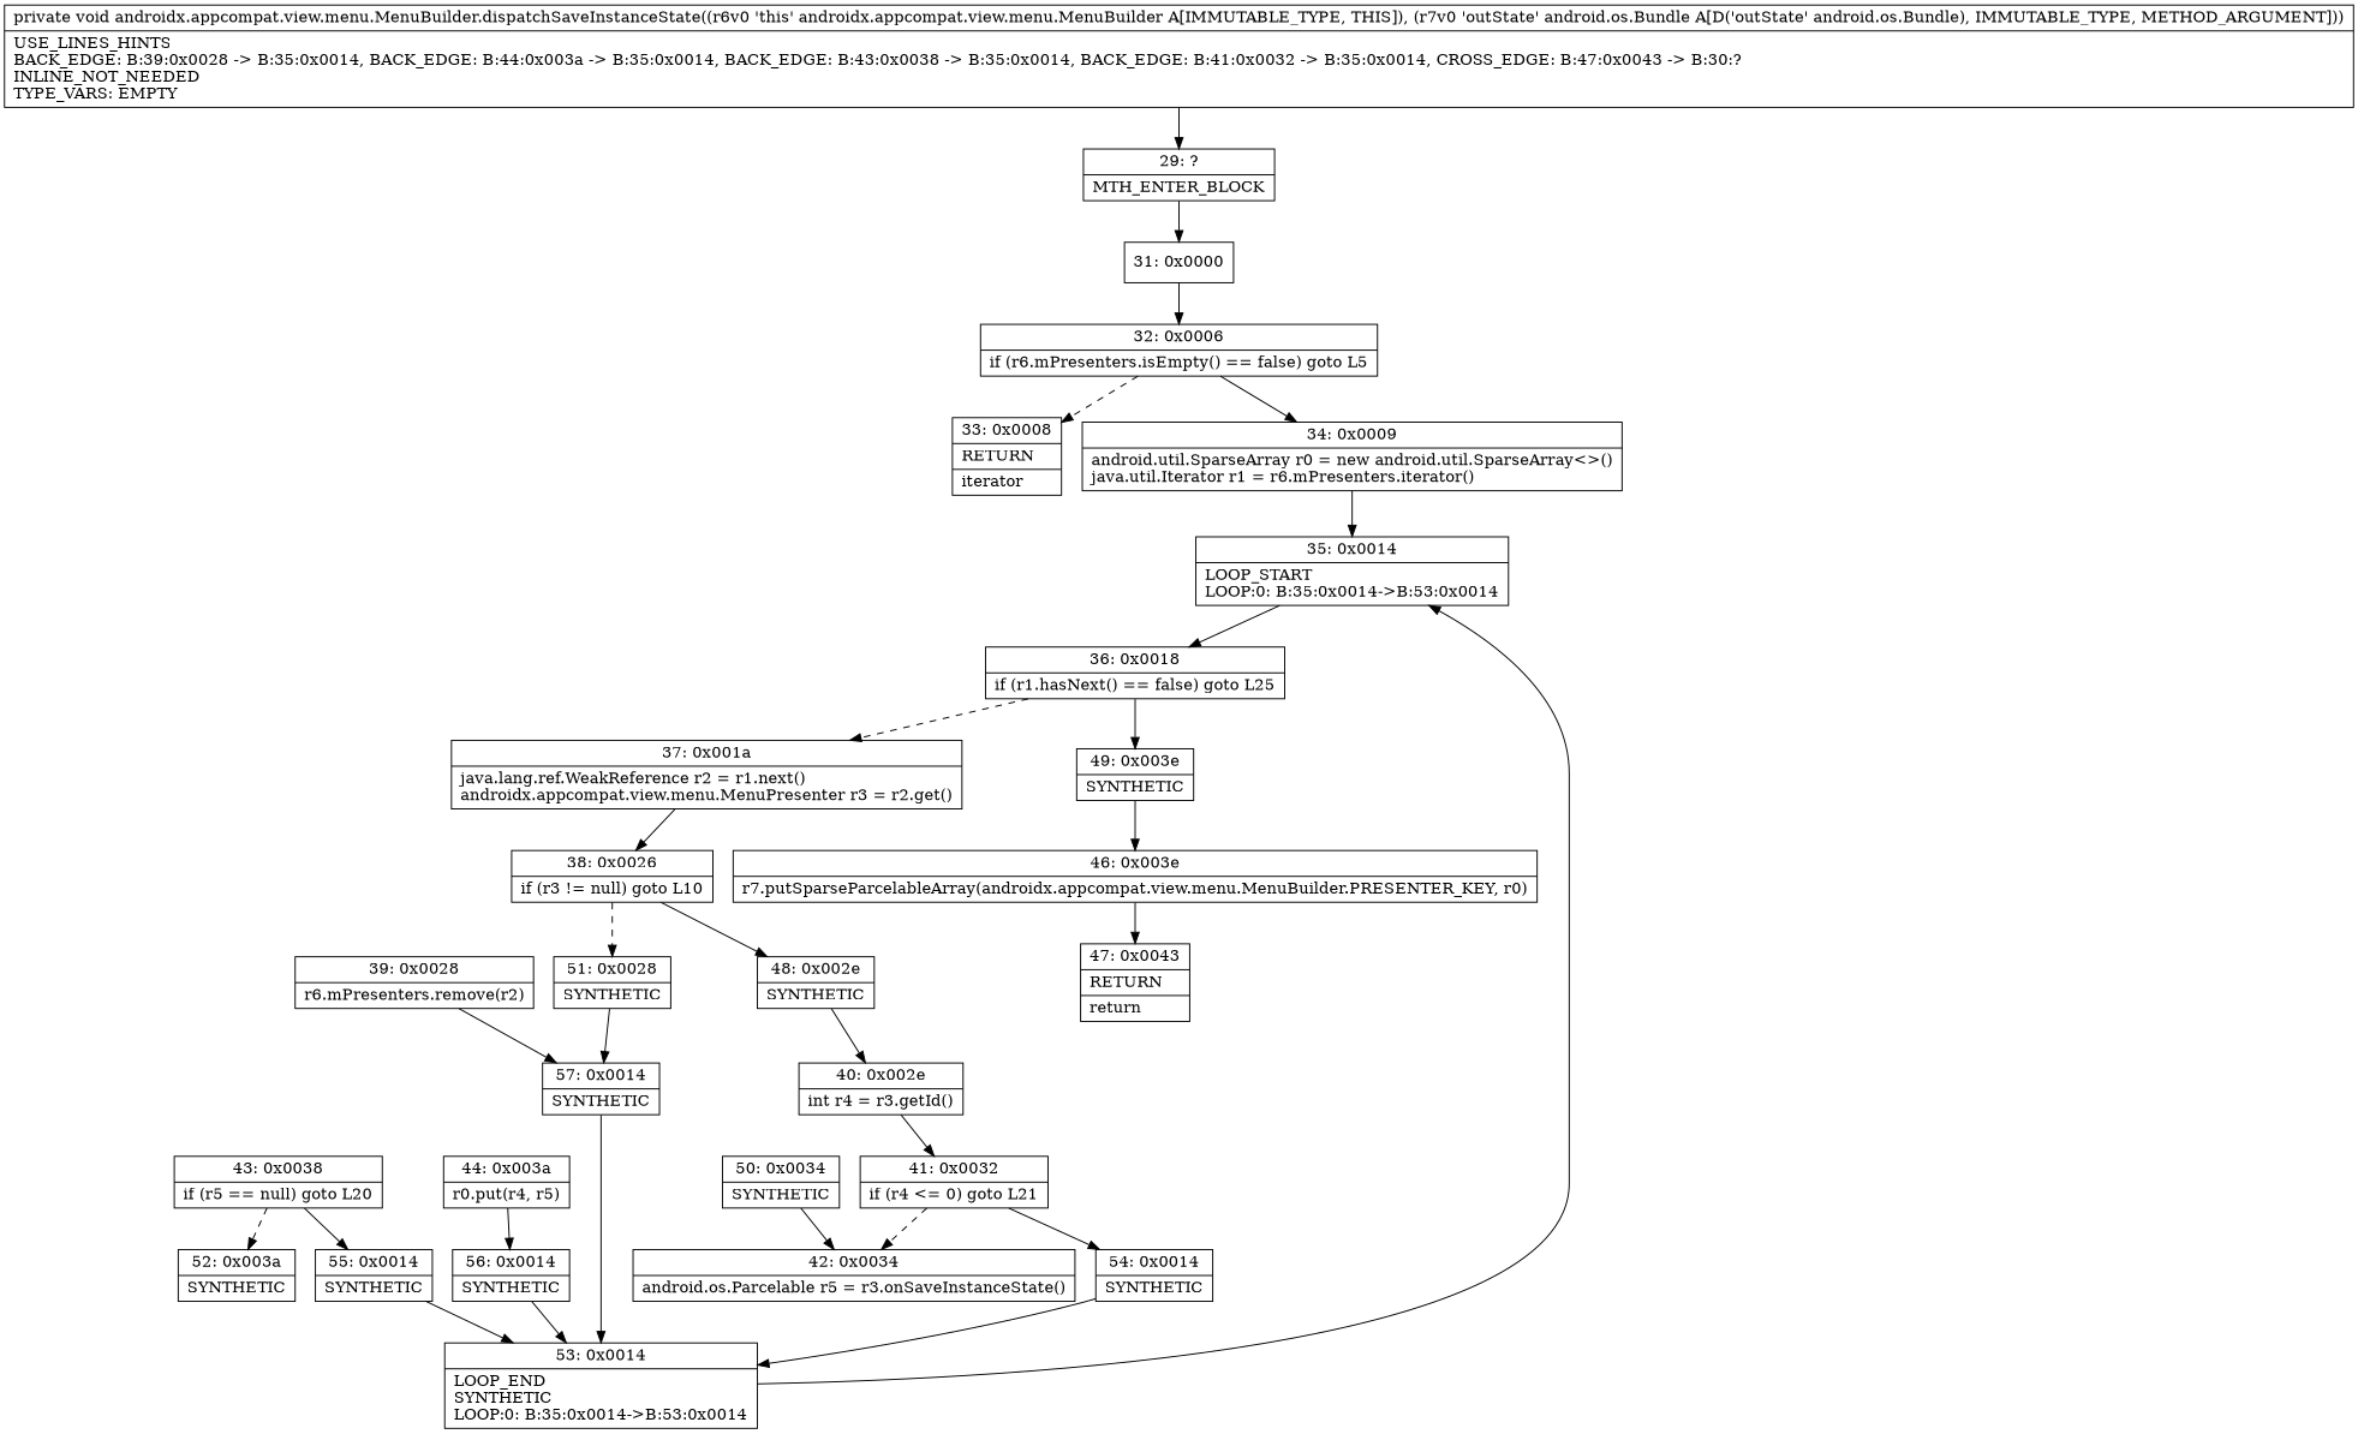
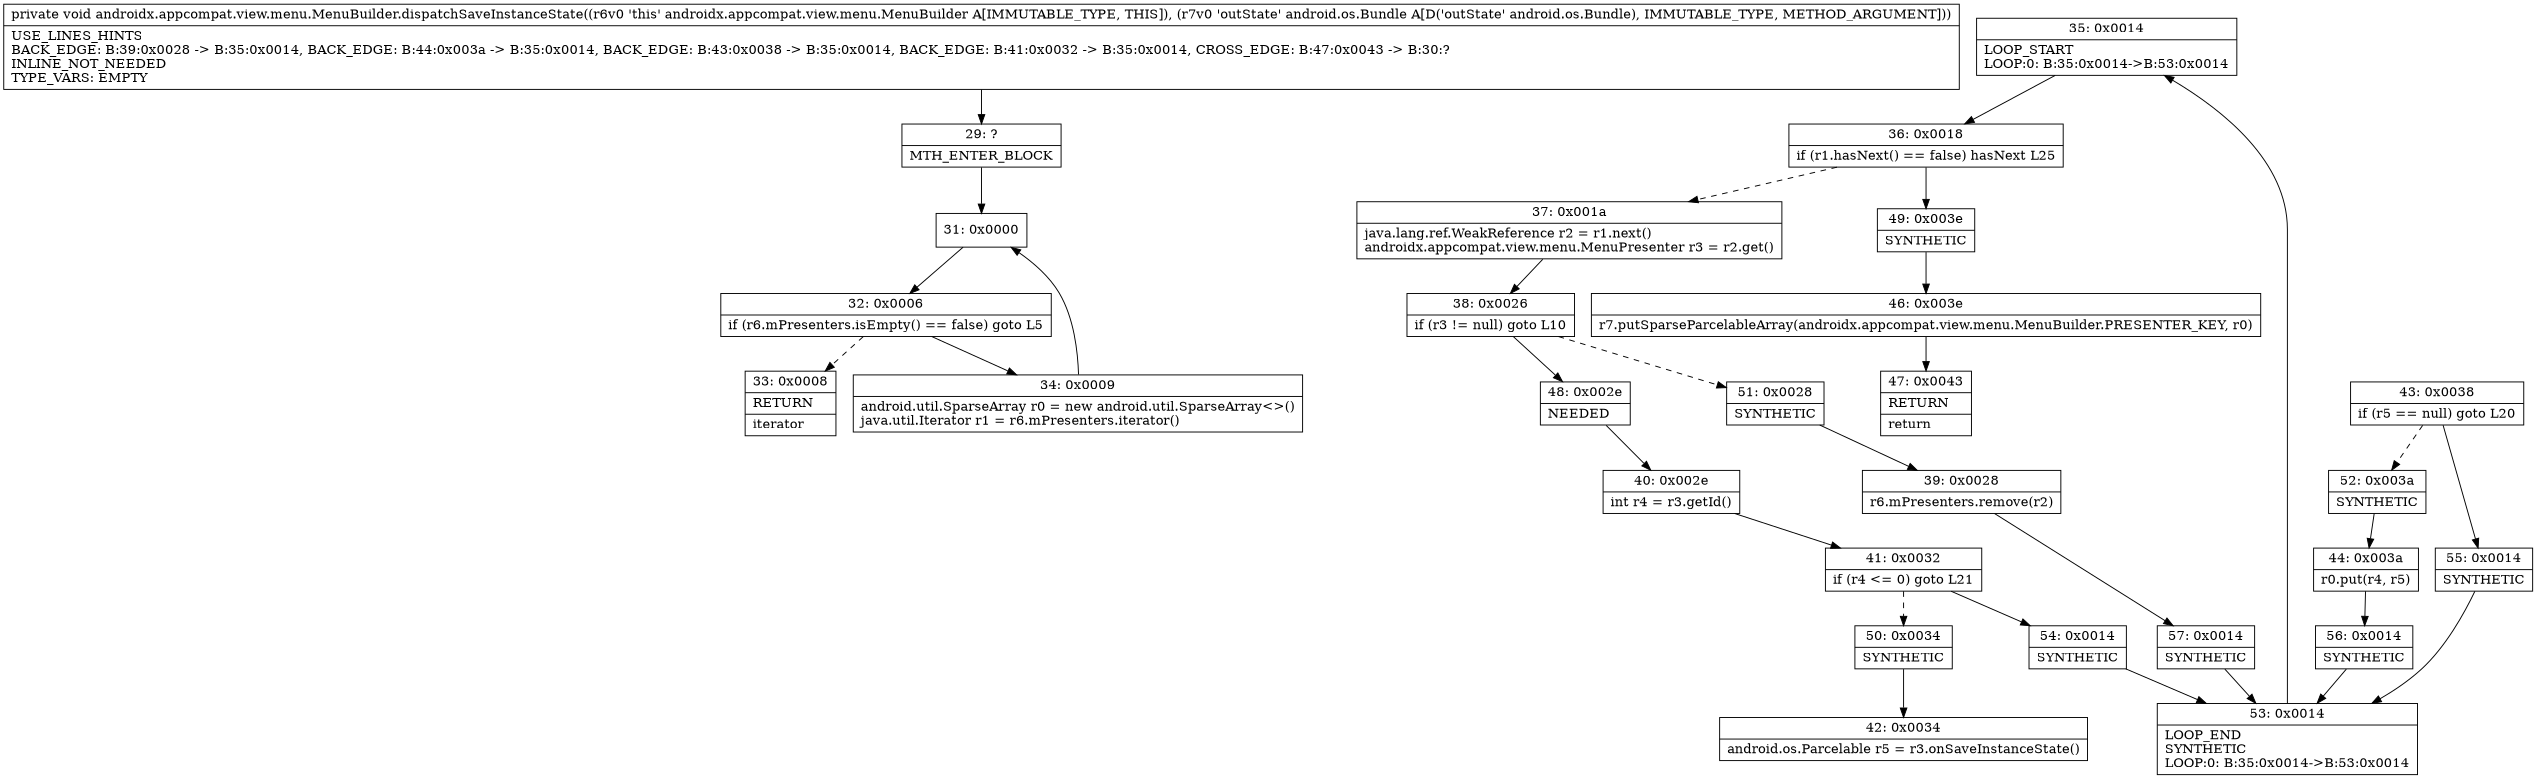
  digraph {
    node [shape=record]
    n1 [label="{29\:\ ?|MTH_ENTER_BLOCK\l}"]
    n2 [label="{31\:\ 0x0000}"]
    n3 [label="{32\:\ 0x0006|if (r6.mPresenters.isEmpty() == false) goto L5\l}"]
    n4 [label="{33\:\ 0x0008|RETURN\l|iterator\l}"]
    n5 [label="{34\:\ 0x0009|android.util.SparseArray r0 = new android.util.SparseArray\<\>()\ljava.util.Iterator r1 = r6.mPresenters.iterator()\l}"]
    n6 [label="{35\:\ 0x0014|LOOP_START\lLOOP:0: B:35:0x0014\-\>B:53:0x0014\l}"]
-   n7 [label="{36\:\ 0x0018|if (r1.hasNext() == false) goto L25\l}"]
+   n7 [label="{36\:\ 0x0018|if (r1.hasNext() == false) hasNext L25\l}"]
    n8 [label="{37\:\ 0x001a|java.lang.ref.WeakReference r2 = r1.next()\landroidx.appcompat.view.menu.MenuPresenter r3 = r2.get()\l}"]
    n9 [label="{49\:\ 0x003e|SYNTHETIC\l}"]
    n10 [label="{38\:\ 0x0026|if (r3 != null) goto L10\l}"]
    n11 [label="{46\:\ 0x003e|r7.putSparseParcelableArray(androidx.appcompat.view.menu.MenuBuilder.PRESENTER_KEY, r0)\l}"]
-   n12 [label="{48\:\ 0x002e|SYNTHETIC\l}"]
+   n12 [label="{48\:\ 0x002e|NEEDED\l}"]
    n13 [label="{51\:\ 0x0028|SYNTHETIC\l}"]
    n14 [label="{40\:\ 0x002e|int r4 = r3.getId()\l}"]
    n15 [label="{39\:\ 0x0028|r6.mPresenters.remove(r2)\l}"]
    n16 [label="{41\:\ 0x0032|if (r4 \<= 0) goto L21\l}"]
    n17 [label="{50\:\ 0x0034|SYNTHETIC\l}"]
    n18 [label="{54\:\ 0x0014|SYNTHETIC\l}"]
    n19 [label="{42\:\ 0x0034|android.os.Parcelable r5 = r3.onSaveInstanceState()\l}"]
    n20 [label="{53\:\ 0x0014|LOOP_END\lSYNTHETIC\lLOOP:0: B:35:0x0014\-\>B:53:0x0014\l}"]
    n21 [label="{43\:\ 0x0038|if (r5 == null) goto L20\l}"]
    n22 [label="{52\:\ 0x003a|SYNTHETIC\l}"]
    n23 [label="{55\:\ 0x0014|SYNTHETIC\l}"]
    n24 [label="{44\:\ 0x003a|r0.put(r4, r5)\l}"]
    n25 [label="{56\:\ 0x0014|SYNTHETIC\l}"]
    n26 [label="{57\:\ 0x0014|SYNTHETIC\l}"]
    n27 [label="{47\:\ 0x0043|RETURN\l|return\l}"]
    n28 [label="{private void androidx.appcompat.view.menu.MenuBuilder.dispatchSaveInstanceState((r6v0 'this' androidx.appcompat.view.menu.MenuBuilder A[IMMUTABLE_TYPE, THIS]), (r7v0 'outState' android.os.Bundle A[D('outState' android.os.Bundle), IMMUTABLE_TYPE, METHOD_ARGUMENT]))  | USE_LINES_HINTS\lBACK_EDGE: B:39:0x0028 \-\> B:35:0x0014, BACK_EDGE: B:44:0x003a \-\> B:35:0x0014, BACK_EDGE: B:43:0x0038 \-\> B:35:0x0014, BACK_EDGE: B:41:0x0032 \-\> B:35:0x0014, CROSS_EDGE: B:47:0x0043 \-\> B:30:?\lINLINE_NOT_NEEDED\lTYPE_VARS: EMPTY\l}"]
    n1 -> n2
    n2 -> n3
    n3 -> n4 [style=dashed]
    n3 -> n5
-   n5 -> n6
+   n5 -> n2
    n6 -> n7
    n7 -> n8 [style=dashed]
    n7 -> n9
    n8 -> n10
    n9 -> n11
    n10 -> n12
    n10 -> n13 [style=dashed]
    n11 -> n27
    n12 -> n14
-   n13 -> n26
+   n13 -> n15
    n14 -> n16
    n15 -> n26
-   n16 -> n19 [style=dashed]
+   n16 -> n17 [style=dashed]
    n16 -> n18
    n17 -> n19
    n18 -> n20
    n20 -> n6
    n21 -> n22 [style=dashed]
    n21 -> n23
+   n22 -> n24
    n23 -> n20
    n24 -> n25
    n25 -> n20
    n26 -> n20
    n28 -> n1
  }
